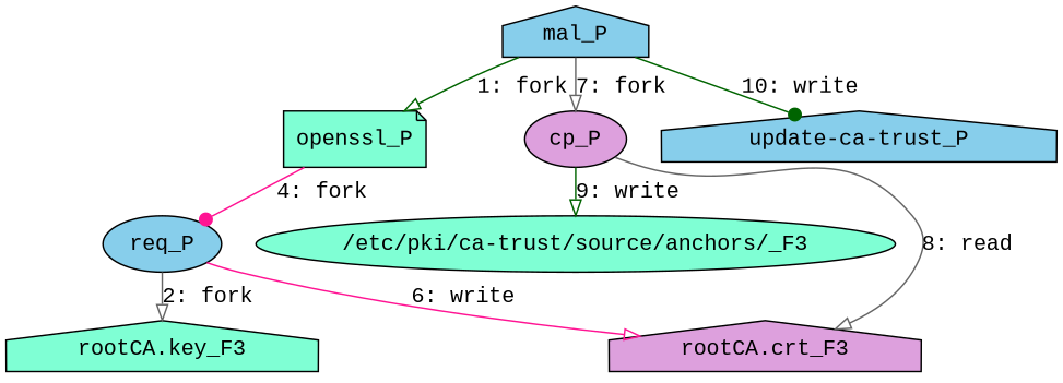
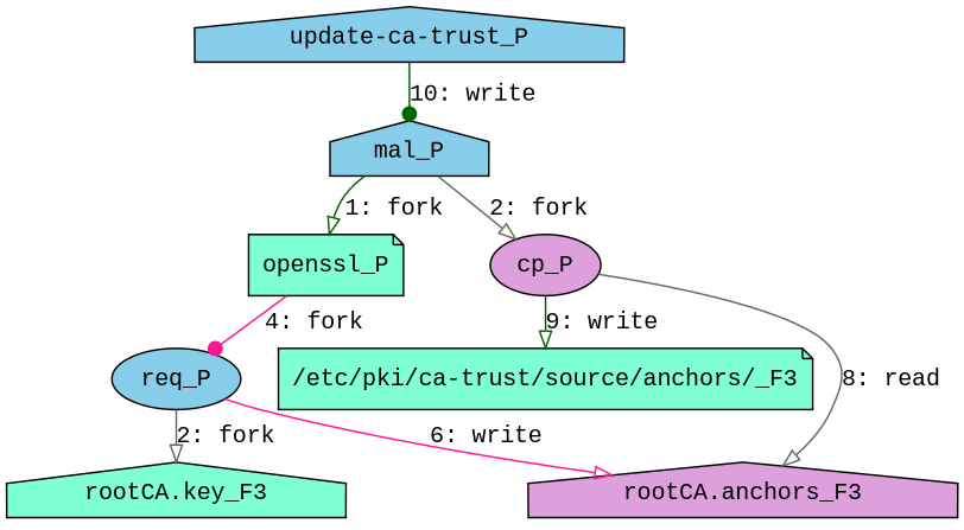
  digraph {
    engine=neato
    fixedsize=false
    fontname="Liberation Mono"
    fontsize=10
    nodesep=0.3
    rankdir=TB
    ranksep=0
    splines=true
    node [fillcolor=aquamarine fontname="Liberation Mono" node_type=Process shape=house style=filled]
    edge [arrowhead=onormal color=darkgreen fontname="Liberation Mono"]
    openssl_P [shape=note]
    mal_P [fillcolor=skyblue]
    cp_P [fillcolor=plum shape=ellipse]
    "update-ca-trust_P" [fillcolor=skyblue]
    req_P [fillcolor=skyblue shape=ellipse]
-   "rootCA.crt_F3" [fillcolor=plum node_type=File]
-   "/etc/pki/ca-trust/source/anchors/_F3" [node_type=File shape=ellipse]
+   "rootCA.crt_F3" [fillcolor=plum node_type=File label="rootCA.anchors_F3"]
+   "/etc/pki/ca-trust/source/anchors/_F3" [node_type=File shape=note]
    "rootCA.key_F3" [node_type=File]
    openssl_P -> req_P [arrowhead=dot color=deeppink label="4: fork"]
    mal_P -> openssl_P [label="1: fork"]
-   mal_P -> cp_P [color=gray40 label="7: fork"]
-   mal_P -> "update-ca-trust_P" [arrowhead=dot label="10: write"]
+   mal_P -> cp_P [color=gray40 label="2: fork"]
+   "update-ca-trust_P" -> mal_P [arrowhead=dot label="10: write"]
    cp_P -> "rootCA.crt_F3" [color=gray40 label="8: read"]
    cp_P -> "/etc/pki/ca-trust/source/anchors/_F3" [label="9: write"]
    req_P -> "rootCA.crt_F3" [color=deeppink label="6: write"]
    req_P -> "rootCA.key_F3" [color=gray40 label="2: fork"]
  }
